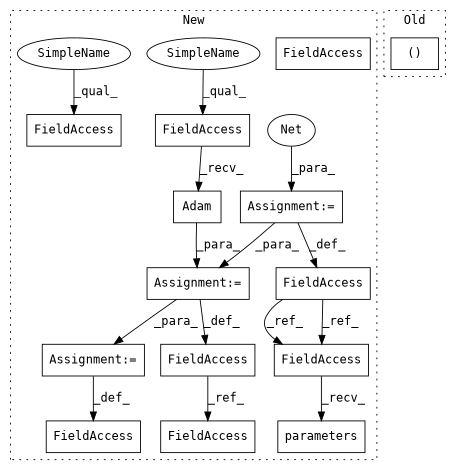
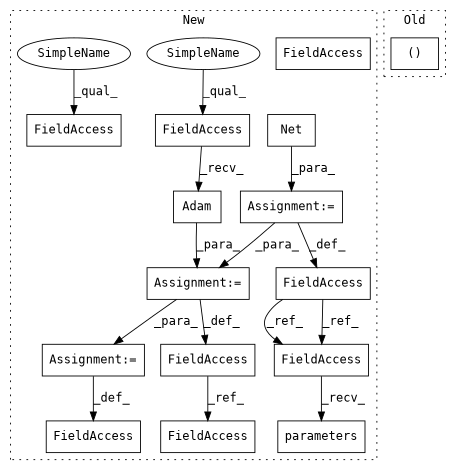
  digraph {
    fontname="DejaVu Sans Mono"
    node [a=22 fontname="DejaVu Sans Mono" l=5 s=5425 shape=box]
    edge [fontname="DejaVu Sans Mono"]
    n1 [a=32 l="5,1" label=Adam s="5437,5460"]
    n2 [l=11 label=FieldAccess]
    n3 [a=7 l=1 label="Assignment:=" s=5476]
    n4 [l=8 label=FieldAccess s=5382]
    n5 [l=9 label=FieldAccess s=5467]
    n6 [a=7 l=1 label="Assignment:=" s=5360]
    n7 [label=FieldAccess s=5355]
    n8 [label=FieldAccess s=5442]
    n9 [a=32 l=12 label=parameters s=5448]
-   n10 [a=32 label=Net s=5361 shape=ellipse]
+   n10 [a=32 label=Net s=5361]
    n11 [l=9 label=FieldAccess s=5415]
    n12 [l=9 label=FieldAccess s=5514]
    n13 [a=7 l=1 label="Assignment:=" s=5424]
    n14 [label=FieldAccess s=5442]
    n15 [a=42 label=SimpleName shape=ellipse]
    n16 [a=42 label=SimpleName s=5382 shape=ellipse]
    n17 [a=106 l=36 label="()" s=5342]
    subgraph cluster_1 {
      label=New
      style=dotted
      n1
      n2
      n3
      n4
      n5
      n6
      n7
      n8
      n9
      n10
      n11
      n12
      n13
      n14
      n15
      n16
    }
    subgraph cluster_2 {
      label=Old
      style=dotted
      n17
    }
    n1 -> n13 [label=_para_]
    n2 -> n1 [label=_recv_]
    n3 -> n5 [label=_def_]
    n6 -> n7 [label=_def_]
    n6 -> n13 [label=_para_]
    n7 -> n14 [label=_ref_]
    n7 -> n14 [label=_ref_]
    n10 -> n6 [label=_para_]
    n11 -> n12 [label=_ref_]
    n13 -> n3 [label=_para_]
    n13 -> n11 [label=_def_]
    n14 -> n9 [label=_recv_]
    n15 -> n2 [label=_qual_]
    n16 -> n4 [label=_qual_]
  }
